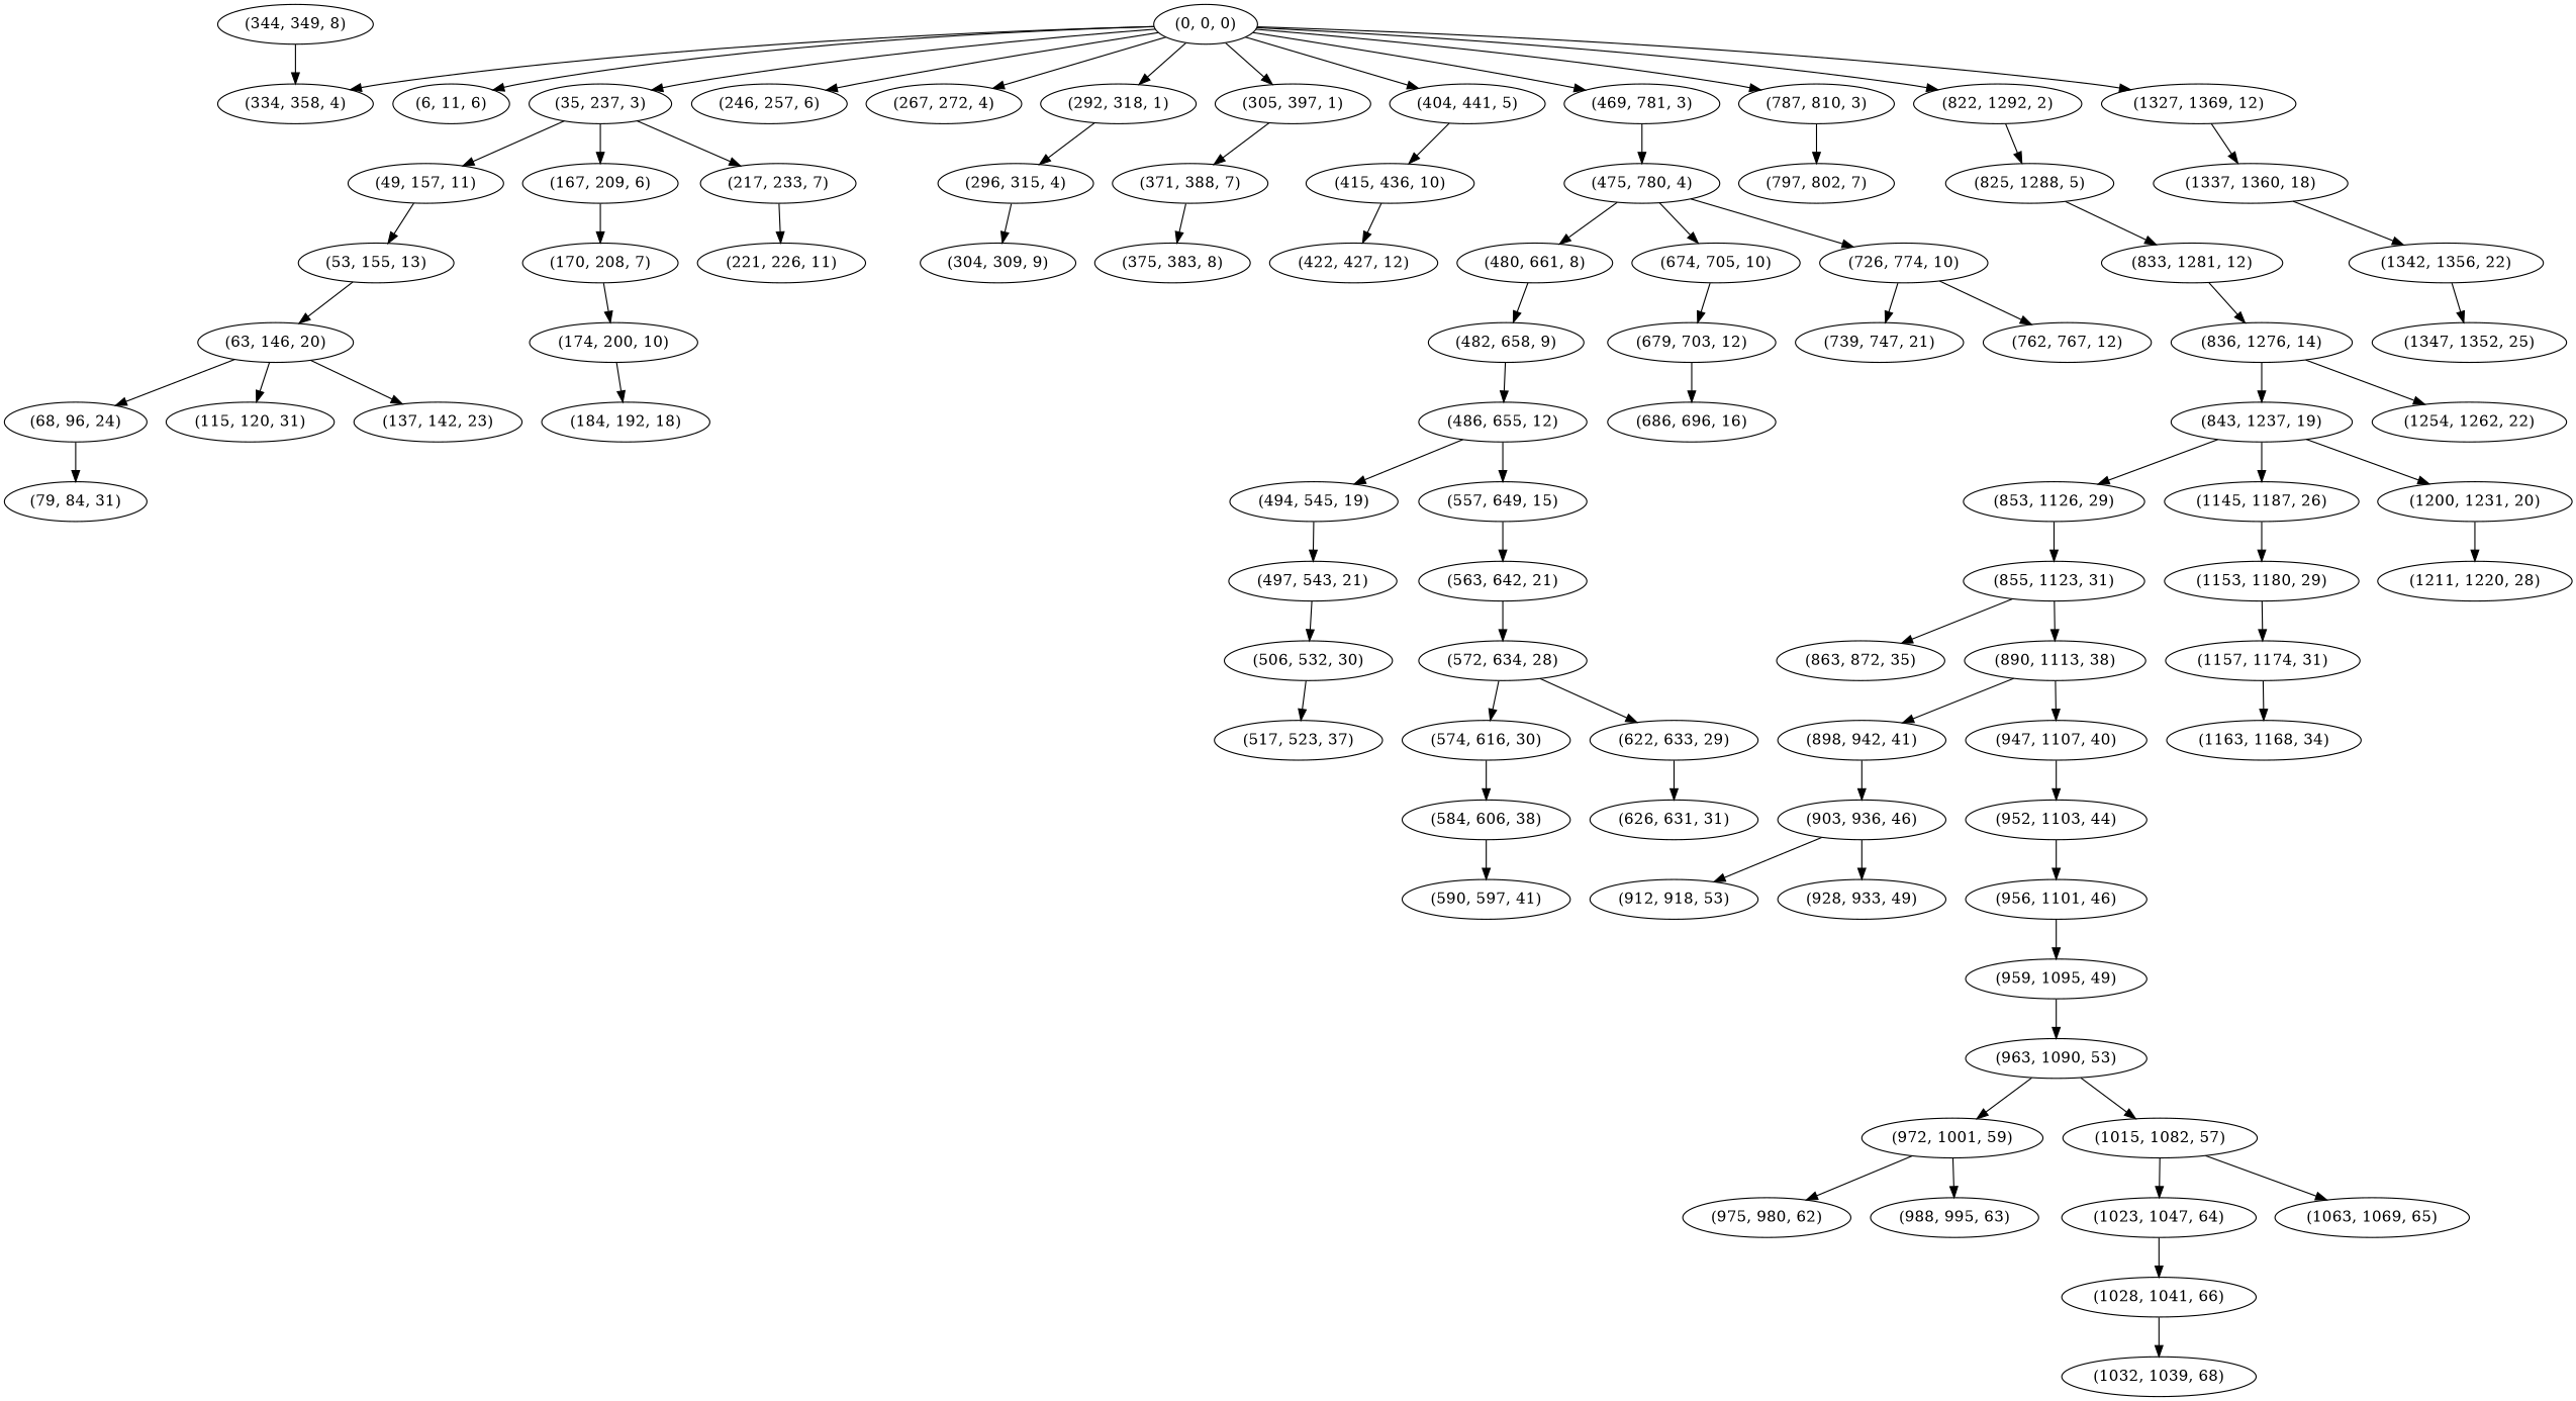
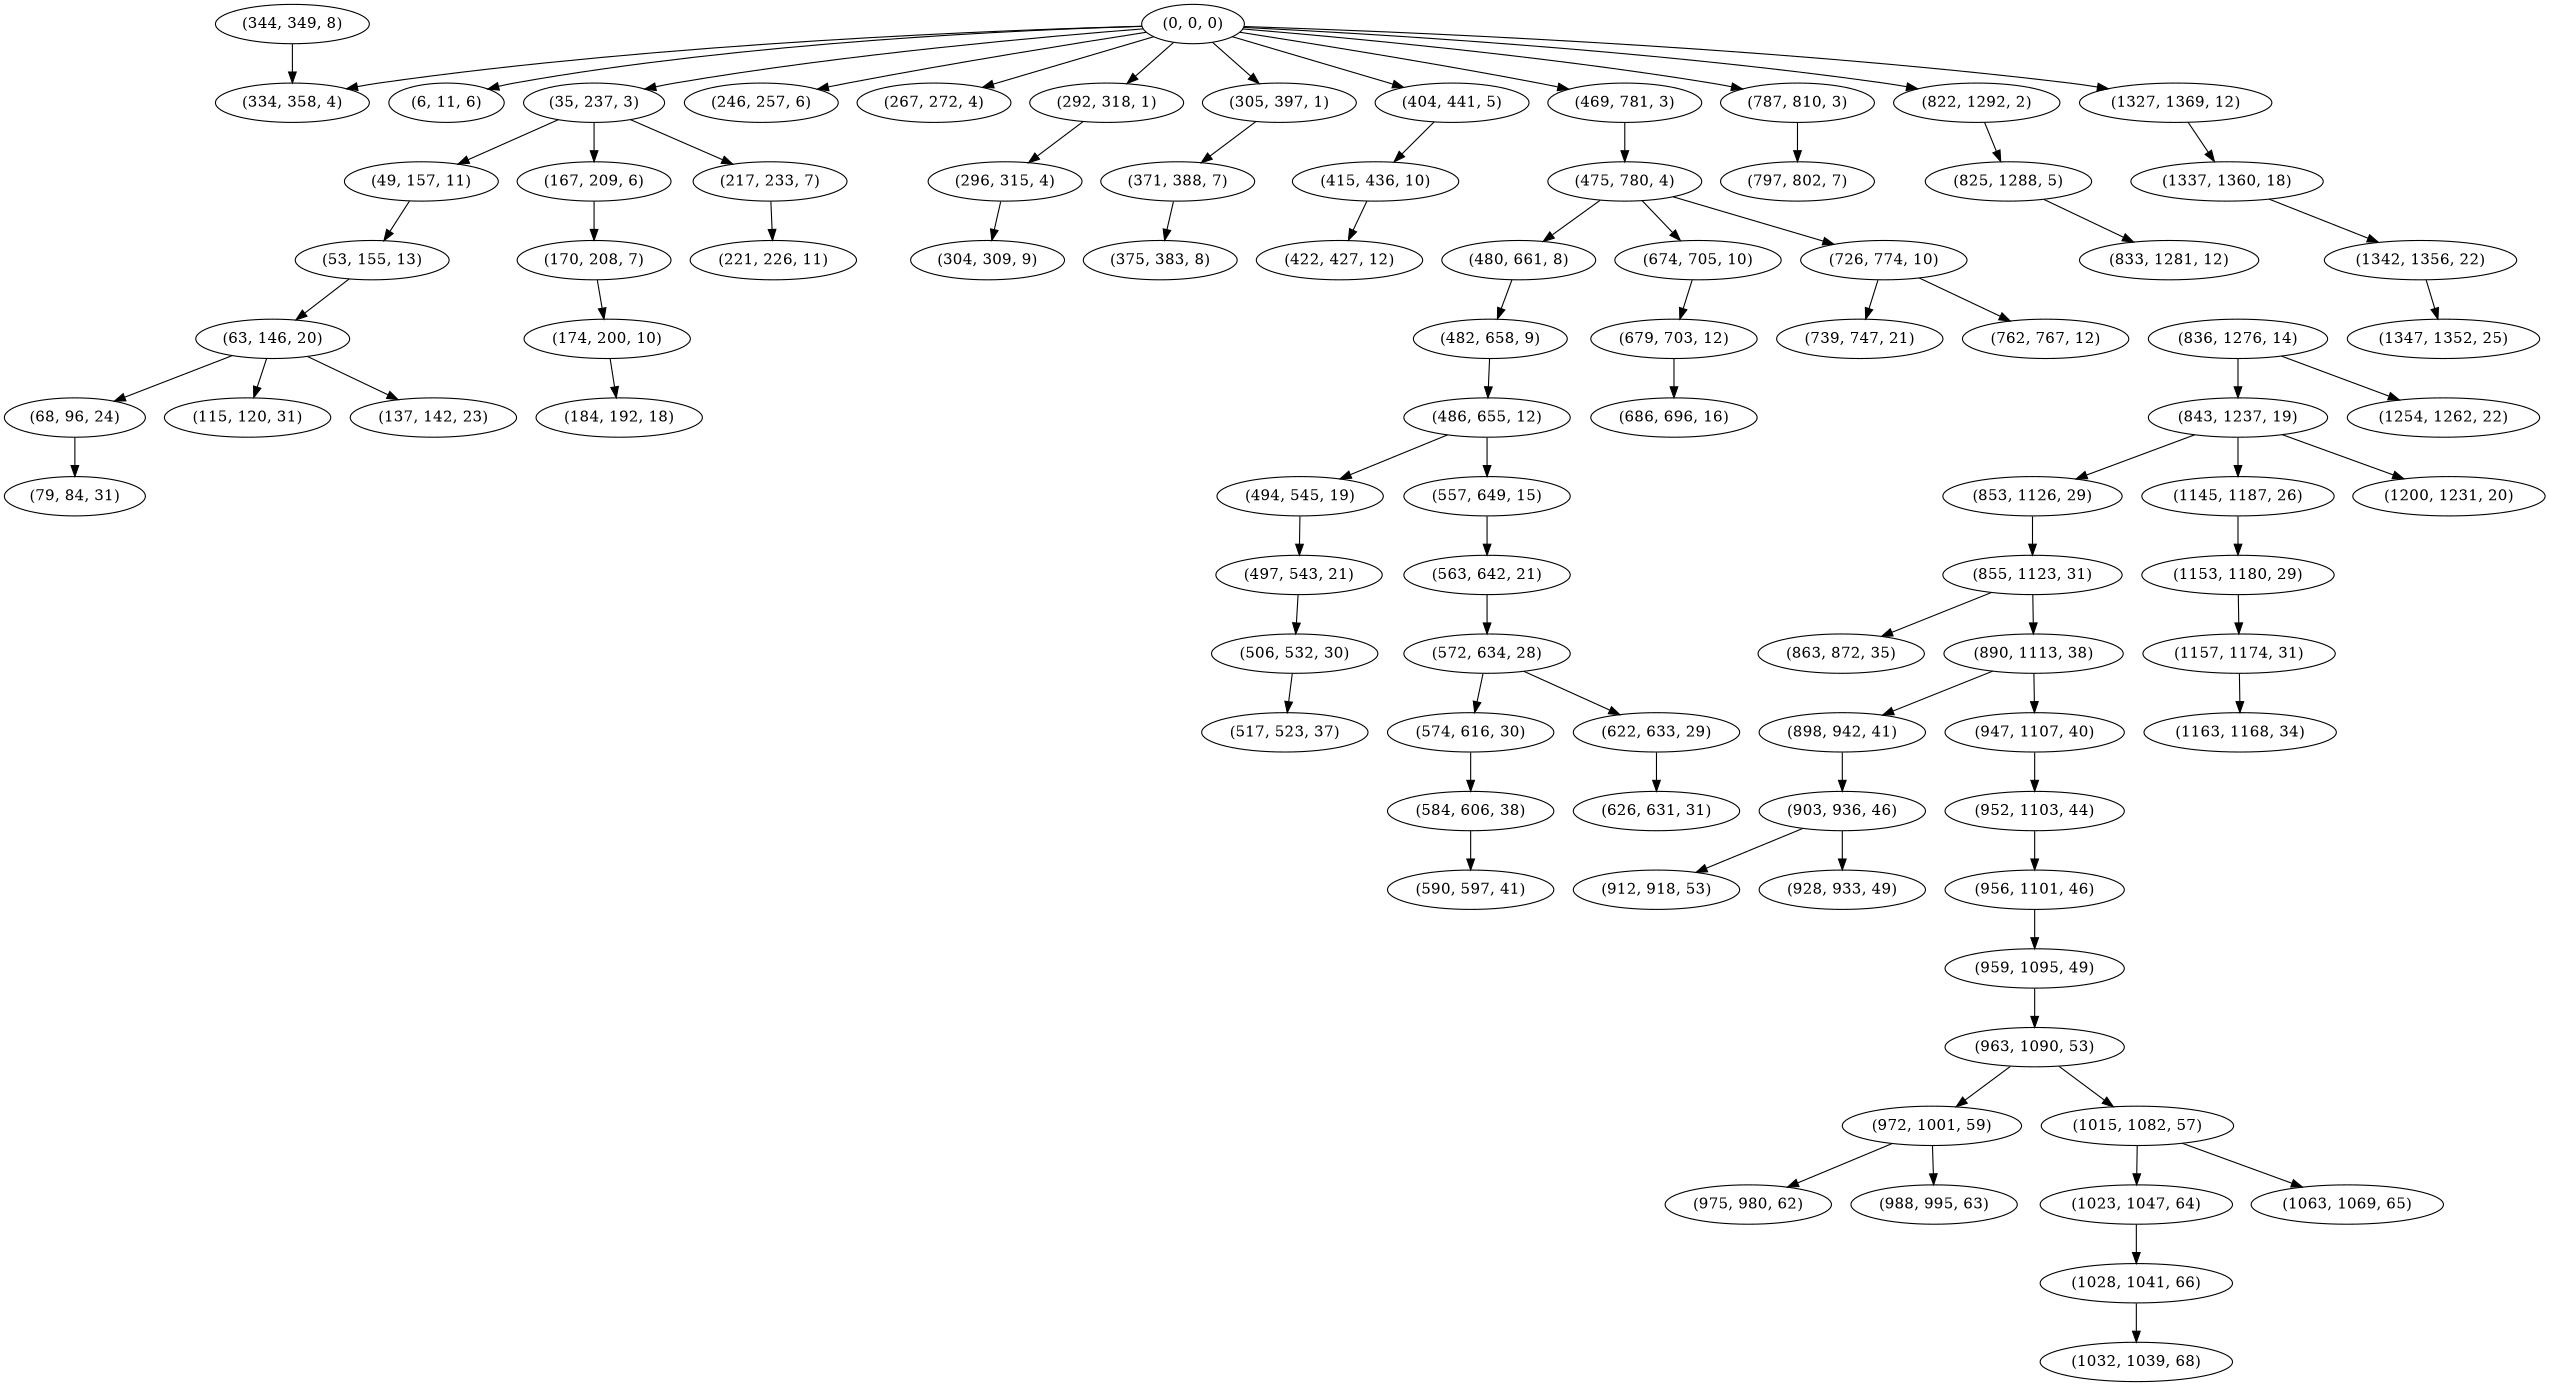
  digraph {
    fontname="DejaVu Serif"
    node [fontname="DejaVu Serif"]
    edge [fontname="DejaVu Serif"]
    "(0, 0, 0)"
    "(6, 11, 6)"
    "(35, 237, 3)"
    "(246, 257, 6)"
    "(267, 272, 4)"
    "(292, 318, 1)"
    "(334, 358, 4)"
    n8 [label="(305, 397, 1)"]
    "(404, 441, 5)"
    "(469, 781, 3)"
    "(787, 810, 3)"
    "(822, 1292, 2)"
    "(1327, 1369, 12)"
    "(49, 157, 11)"
    "(167, 209, 6)"
    "(217, 233, 7)"
    "(296, 315, 4)"
    "(371, 388, 7)"
    "(415, 436, 10)"
    "(475, 780, 4)"
    "(797, 802, 7)"
    "(825, 1288, 5)"
    "(1337, 1360, 18)"
    "(53, 155, 13)"
    "(170, 208, 7)"
    "(221, 226, 11)"
    "(63, 146, 20)"
    "(68, 96, 24)"
    "(115, 120, 31)"
    "(137, 142, 23)"
    "(79, 84, 31)"
    "(174, 200, 10)"
    "(184, 192, 18)"
    "(304, 309, 9)"
    "(344, 349, 8)"
    "(375, 383, 8)"
    "(422, 427, 12)"
    "(480, 661, 8)"
    "(674, 705, 10)"
    "(726, 774, 10)"
    "(482, 658, 9)"
    "(679, 703, 12)"
    "(739, 747, 21)"
    "(762, 767, 12)"
    "(486, 655, 12)"
    "(494, 545, 19)"
    "(557, 649, 15)"
    "(497, 543, 21)"
    "(563, 642, 21)"
    "(506, 532, 30)"
    "(517, 523, 37)"
    "(572, 634, 28)"
    "(574, 616, 30)"
    "(622, 633, 29)"
    "(584, 606, 38)"
    "(626, 631, 31)"
    "(590, 597, 41)"
    "(686, 696, 16)"
    "(833, 1281, 12)"
    "(836, 1276, 14)"
    "(843, 1237, 19)"
    "(1254, 1262, 22)"
    "(853, 1126, 29)"
    "(1145, 1187, 26)"
    "(1200, 1231, 20)"
    "(855, 1123, 31)"
    "(1153, 1180, 29)"
-   "(1211, 1220, 28)"
    "(863, 872, 35)"
    "(890, 1113, 38)"
    "(898, 942, 41)"
    "(947, 1107, 40)"
    "(903, 936, 46)"
    "(952, 1103, 44)"
    "(912, 918, 53)"
    "(928, 933, 49)"
    "(956, 1101, 46)"
    "(959, 1095, 49)"
    "(963, 1090, 53)"
    "(972, 1001, 59)"
    "(1015, 1082, 57)"
    "(975, 980, 62)"
    "(988, 995, 63)"
    "(1023, 1047, 64)"
    "(1063, 1069, 65)"
    "(1028, 1041, 66)"
    "(1032, 1039, 68)"
    "(1157, 1174, 31)"
    "(1163, 1168, 34)"
    "(1342, 1356, 22)"
    "(1347, 1352, 25)"
    "(0, 0, 0)" -> "(6, 11, 6)"
    "(0, 0, 0)" -> "(35, 237, 3)"
    "(0, 0, 0)" -> "(246, 257, 6)"
    "(0, 0, 0)" -> "(267, 272, 4)"
    "(0, 0, 0)" -> "(292, 318, 1)"
    "(0, 0, 0)" -> "(334, 358, 4)"
    "(0, 0, 0)" -> n8
    "(0, 0, 0)" -> "(404, 441, 5)"
    "(0, 0, 0)" -> "(469, 781, 3)"
    "(0, 0, 0)" -> "(787, 810, 3)"
    "(0, 0, 0)" -> "(822, 1292, 2)"
    "(0, 0, 0)" -> "(1327, 1369, 12)"
    "(35, 237, 3)" -> "(49, 157, 11)"
    "(35, 237, 3)" -> "(167, 209, 6)"
    "(35, 237, 3)" -> "(217, 233, 7)"
    "(292, 318, 1)" -> "(296, 315, 4)"
    n8 -> "(371, 388, 7)"
    "(404, 441, 5)" -> "(415, 436, 10)"
    "(469, 781, 3)" -> "(475, 780, 4)"
    "(787, 810, 3)" -> "(797, 802, 7)"
    "(822, 1292, 2)" -> "(825, 1288, 5)"
    "(1327, 1369, 12)" -> "(1337, 1360, 18)"
    "(49, 157, 11)" -> "(53, 155, 13)"
    "(167, 209, 6)" -> "(170, 208, 7)"
    "(217, 233, 7)" -> "(221, 226, 11)"
    "(296, 315, 4)" -> "(304, 309, 9)"
    "(371, 388, 7)" -> "(375, 383, 8)"
    "(415, 436, 10)" -> "(422, 427, 12)"
    "(475, 780, 4)" -> "(480, 661, 8)"
    "(475, 780, 4)" -> "(674, 705, 10)"
    "(475, 780, 4)" -> "(726, 774, 10)"
    "(825, 1288, 5)" -> "(833, 1281, 12)"
    "(1337, 1360, 18)" -> "(1342, 1356, 22)"
    "(53, 155, 13)" -> "(63, 146, 20)"
    "(170, 208, 7)" -> "(174, 200, 10)"
    "(63, 146, 20)" -> "(68, 96, 24)"
    "(63, 146, 20)" -> "(115, 120, 31)"
    "(63, 146, 20)" -> "(137, 142, 23)"
    "(68, 96, 24)" -> "(79, 84, 31)"
    "(174, 200, 10)" -> "(184, 192, 18)"
    "(344, 349, 8)" -> "(334, 358, 4)"
    "(480, 661, 8)" -> "(482, 658, 9)"
    "(674, 705, 10)" -> "(679, 703, 12)"
    "(726, 774, 10)" -> "(739, 747, 21)"
    "(726, 774, 10)" -> "(762, 767, 12)"
    "(482, 658, 9)" -> "(486, 655, 12)"
    "(679, 703, 12)" -> "(686, 696, 16)"
    "(486, 655, 12)" -> "(494, 545, 19)"
    "(486, 655, 12)" -> "(557, 649, 15)"
    "(494, 545, 19)" -> "(497, 543, 21)"
    "(557, 649, 15)" -> "(563, 642, 21)"
    "(497, 543, 21)" -> "(506, 532, 30)"
    "(563, 642, 21)" -> "(572, 634, 28)"
    "(506, 532, 30)" -> "(517, 523, 37)"
    "(572, 634, 28)" -> "(574, 616, 30)"
    "(572, 634, 28)" -> "(622, 633, 29)"
    "(574, 616, 30)" -> "(584, 606, 38)"
    "(622, 633, 29)" -> "(626, 631, 31)"
    "(584, 606, 38)" -> "(590, 597, 41)"
-   "(833, 1281, 12)" -> "(836, 1276, 14)"
    "(836, 1276, 14)" -> "(843, 1237, 19)"
    "(836, 1276, 14)" -> "(1254, 1262, 22)"
    "(843, 1237, 19)" -> "(853, 1126, 29)"
    "(843, 1237, 19)" -> "(1145, 1187, 26)"
    "(843, 1237, 19)" -> "(1200, 1231, 20)"
    "(853, 1126, 29)" -> "(855, 1123, 31)"
    "(1145, 1187, 26)" -> "(1153, 1180, 29)"
-   "(1200, 1231, 20)" -> "(1211, 1220, 28)"
    "(855, 1123, 31)" -> "(863, 872, 35)"
    "(855, 1123, 31)" -> "(890, 1113, 38)"
    "(1153, 1180, 29)" -> "(1157, 1174, 31)"
    "(890, 1113, 38)" -> "(898, 942, 41)"
    "(890, 1113, 38)" -> "(947, 1107, 40)"
    "(898, 942, 41)" -> "(903, 936, 46)"
    "(947, 1107, 40)" -> "(952, 1103, 44)"
    "(903, 936, 46)" -> "(912, 918, 53)"
    "(903, 936, 46)" -> "(928, 933, 49)"
    "(952, 1103, 44)" -> "(956, 1101, 46)"
    "(956, 1101, 46)" -> "(959, 1095, 49)"
    "(959, 1095, 49)" -> "(963, 1090, 53)"
    "(963, 1090, 53)" -> "(972, 1001, 59)"
    "(963, 1090, 53)" -> "(1015, 1082, 57)"
    "(972, 1001, 59)" -> "(975, 980, 62)"
    "(972, 1001, 59)" -> "(988, 995, 63)"
    "(1015, 1082, 57)" -> "(1023, 1047, 64)"
    "(1015, 1082, 57)" -> "(1063, 1069, 65)"
    "(1023, 1047, 64)" -> "(1028, 1041, 66)"
    "(1028, 1041, 66)" -> "(1032, 1039, 68)"
    "(1157, 1174, 31)" -> "(1163, 1168, 34)"
    "(1342, 1356, 22)" -> "(1347, 1352, 25)"
  }
